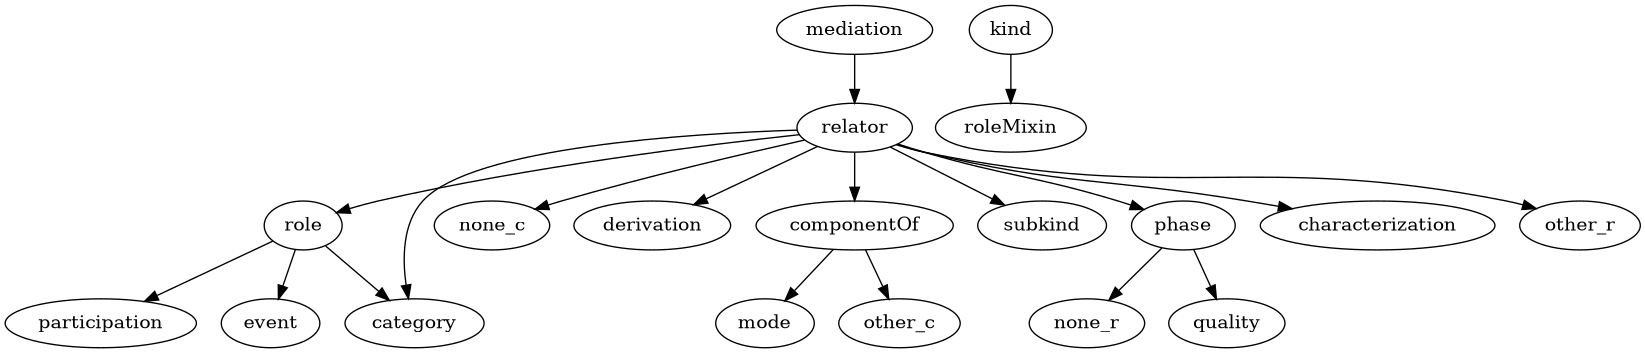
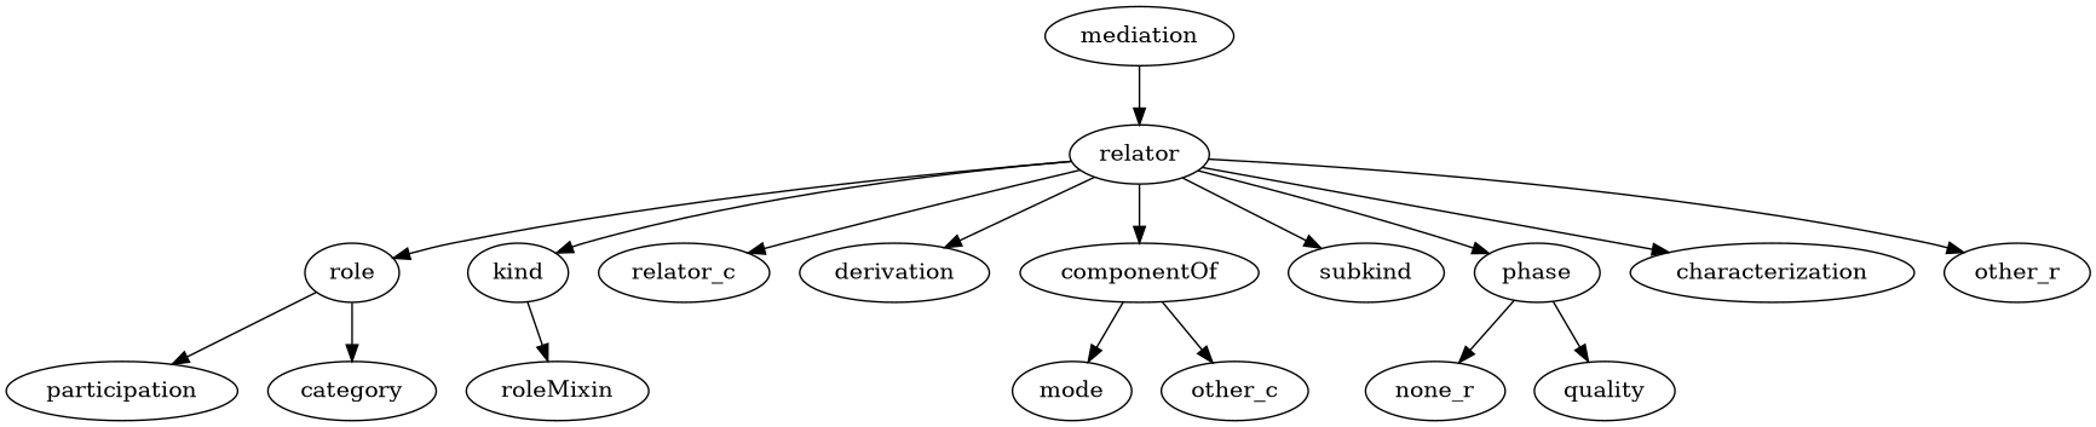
  strict digraph {
    mediation
    relator
    role
    kind
-   none_c
+   none_c [label=relator_c]
    derivation
    componentOf
    subkind
    phase
    characterization
    other_r
    participation
    category
-   event
    roleMixin
    mode
    other_c
    none_r
    quality
    mediation -> relator
    relator -> role
-   relator -> category
+   relator -> kind
    relator -> none_c
    relator -> derivation
    relator -> componentOf
    relator -> subkind
    relator -> phase
    relator -> characterization
    relator -> other_r
    role -> participation
    role -> category
-   role -> event
    kind -> roleMixin
    componentOf -> mode
    componentOf -> other_c
    phase -> none_r
    phase -> quality
  }
